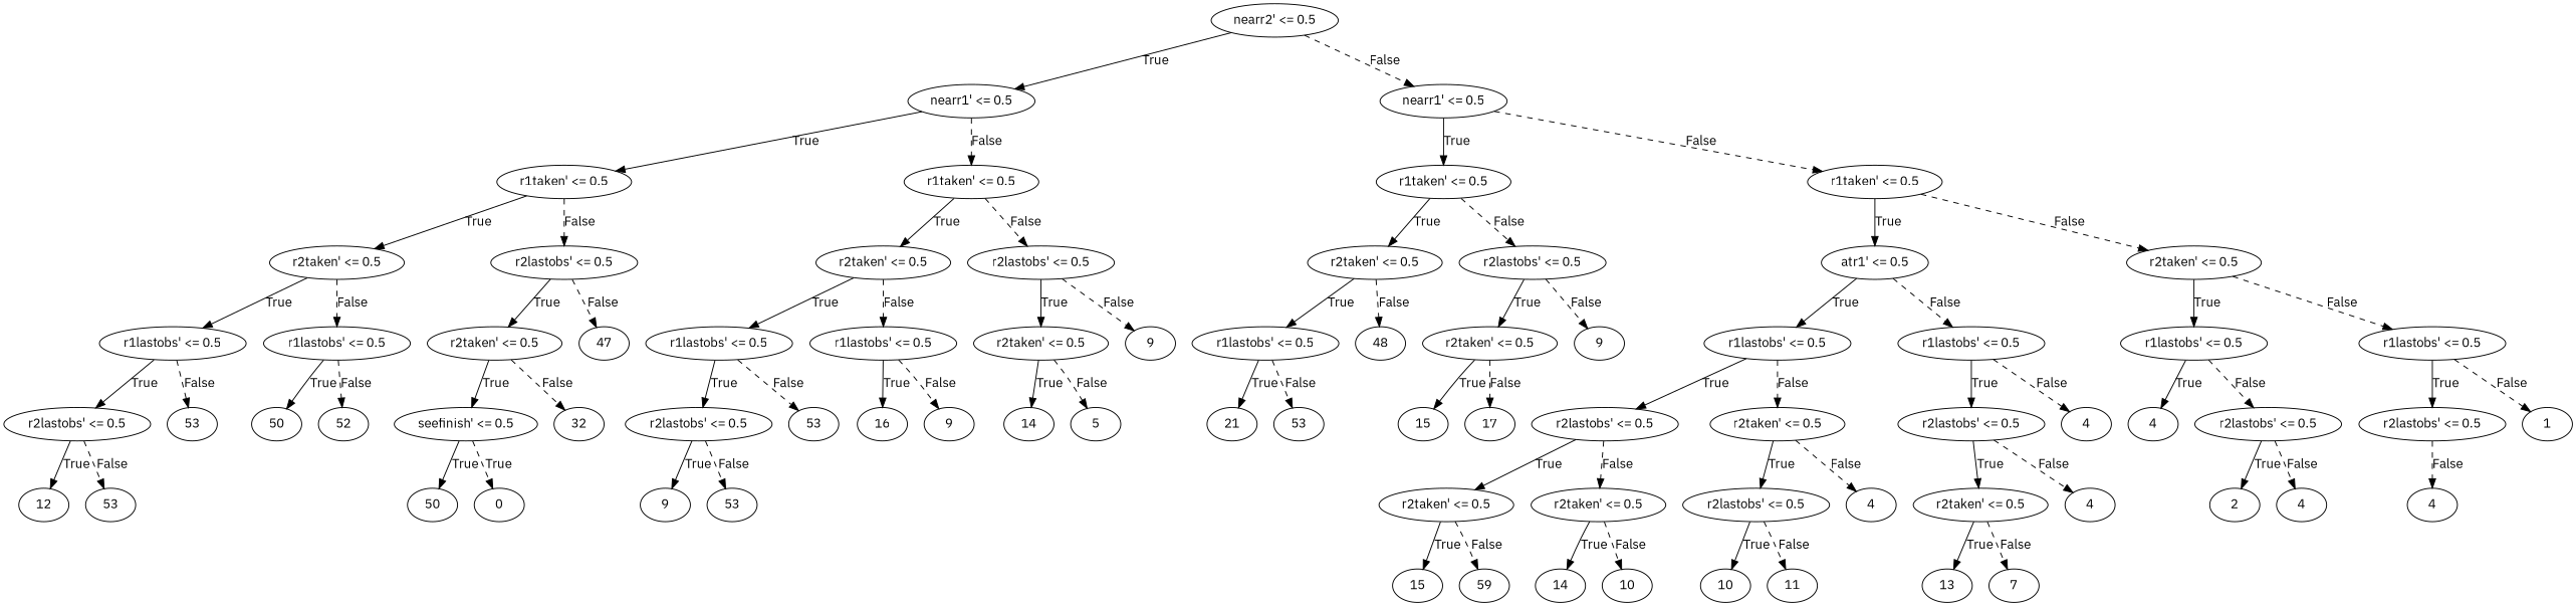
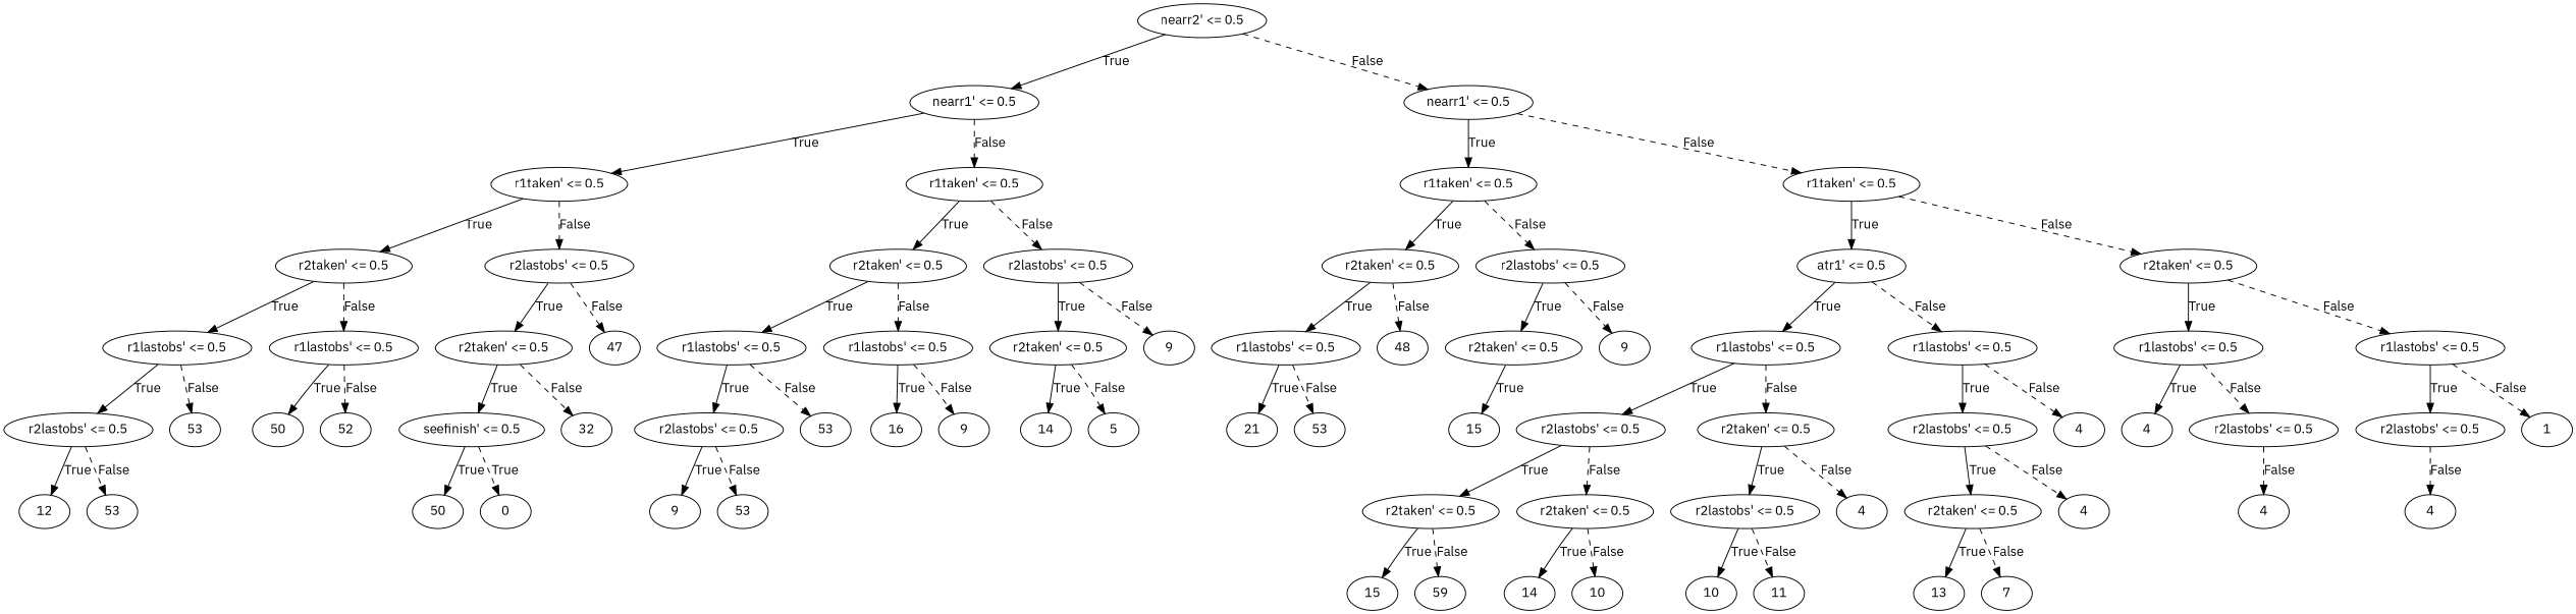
  digraph {
    fontname="IBM Plex Sans"
    node [fontname="IBM Plex Sans"]
    edge [fontname="IBM Plex Sans" style=dashed]
    n1 [label="nearr2' <= 0.5"]
    n2 [label="nearr1' <= 0.5"]
    n3 [label="nearr1' <= 0.5"]
    n4 [label="r1taken' <= 0.5"]
    n5 [label="r1taken' <= 0.5"]
    n6 [label="r1taken' <= 0.5"]
    n7 [label="r1taken' <= 0.5"]
    n8 [label="r2taken' <= 0.5"]
    n9 [label="r2lastobs' <= 0.5"]
    n10 [label="r2taken' <= 0.5"]
    n11 [label="r2lastobs' <= 0.5"]
    n12 [label="r1lastobs' <= 0.5"]
    n13 [label="r1lastobs' <= 0.5"]
    n14 [label="r2taken' <= 0.5"]
    n15 [label=47]
    n16 [label="r2lastobs' <= 0.5"]
    n17 [label=53]
    n18 [label=50]
    n19 [label=52]
    n20 [label=12]
    n21 [label=53]
    n22 [label="seefinish' <= 0.5"]
    n23 [label=32]
    n24 [label=50]
    n25 [label=0]
    n26 [label="r1lastobs' <= 0.5"]
    n27 [label="r1lastobs' <= 0.5"]
    n28 [label="r2taken' <= 0.5"]
    n29 [label=9]
    n30 [label="r2lastobs' <= 0.5"]
    n31 [label=53]
    n32 [label=16]
    n33 [label=9]
    n34 [label=9]
    n35 [label=53]
    n36 [label=14]
    n37 [label=5]
    n38 [label="r2taken' <= 0.5"]
    n39 [label="r2lastobs' <= 0.5"]
    n40 [label="atr1' <= 0.5"]
    n41 [label="r2taken' <= 0.5"]
    n42 [label="r1lastobs' <= 0.5"]
    n43 [label=48]
    n44 [label="r2taken' <= 0.5"]
    n45 [label=9]
    n46 [label=21]
    n47 [label=53]
    n48 [label=15]
-   n49 [label=17]
    n50 [label="r1lastobs' <= 0.5"]
    n51 [label="r1lastobs' <= 0.5"]
    n52 [label="r1lastobs' <= 0.5"]
    n53 [label="r1lastobs' <= 0.5"]
    n54 [label="r2lastobs' <= 0.5"]
    n55 [label="r2taken' <= 0.5"]
    n56 [label="r2lastobs' <= 0.5"]
    n57 [label=4]
    n58 [label="r2taken' <= 0.5"]
    n59 [label="r2taken' <= 0.5"]
    n60 [label="r2lastobs' <= 0.5"]
    n61 [label=4]
    n62 [label=15]
    n63 [label=59]
    n64 [label=14]
    n65 [label=10]
    n66 [label=10]
    n67 [label=11]
    n68 [label="r2taken' <= 0.5"]
    n69 [label=4]
    n70 [label=13]
    n71 [label=7]
    n72 [label=4]
    n73 [label="r2lastobs' <= 0.5"]
    n74 [label="r2lastobs' <= 0.5"]
    n75 [label=1]
-   n76 [label=2]
    n77 [label=4]
    n78 [label=4]
    n1 -> n2 [label=True style=""]
    n1 -> n3 [label=False]
    n2 -> n4 [label=True style=""]
    n2 -> n5 [label=False]
    n3 -> n6 [label=True style=""]
    n3 -> n7 [label=False]
    n4 -> n8 [label=True style=""]
    n4 -> n9 [label=False]
    n5 -> n10 [label=True style=""]
    n5 -> n11 [label=False]
    n6 -> n38 [label=True style=""]
    n6 -> n39 [label=False]
    n7 -> n40 [label=True style=""]
    n7 -> n41 [label=False]
    n8 -> n12 [label=True style=""]
    n8 -> n13 [label=False]
    n9 -> n14 [label=True style=""]
    n9 -> n15 [label=False]
    n10 -> n26 [label=True style=""]
    n10 -> n27 [label=False]
    n11 -> n28 [label=True style=""]
    n11 -> n29 [label=False]
    n12 -> n16 [label=True style=""]
    n12 -> n17 [label=False]
    n13 -> n18 [label=True style=""]
    n13 -> n19 [label=False]
    n14 -> n22 [label=True style=""]
    n14 -> n23 [label=False]
    n16 -> n20 [label=True style=""]
    n16 -> n21 [label=False]
    n22 -> n24 [label=True style=""]
    n22 -> n25 [label=True]
    n26 -> n30 [label=True style=""]
    n26 -> n31 [label=False]
    n27 -> n32 [label=True style=""]
    n27 -> n33 [label=False]
    n28 -> n36 [label=True style=""]
    n28 -> n37 [label=False]
    n30 -> n34 [label=True style=""]
    n30 -> n35 [label=False]
    n38 -> n42 [label=True style=""]
    n38 -> n43 [label=False]
    n39 -> n44 [label=True style=""]
    n39 -> n45 [label=False]
    n40 -> n50 [label=True style=""]
    n40 -> n51 [label=False]
    n41 -> n52 [label=True style=""]
    n41 -> n53 [label=False]
    n42 -> n46 [label=True style=""]
    n42 -> n47 [label=False]
    n44 -> n48 [label=True style=""]
-   n44 -> n49 [label=False]
    n50 -> n54 [label=True style=""]
    n50 -> n55 [label=False]
    n51 -> n56 [label=True style=""]
    n51 -> n57 [label=False]
    n52 -> n72 [label=True style=""]
    n52 -> n73 [label=False]
    n53 -> n74 [label=True style=""]
    n53 -> n75 [label=False]
    n54 -> n58 [label=True style=""]
    n54 -> n59 [label=False]
    n55 -> n60 [label=True style=""]
    n55 -> n61 [label=False]
    n56 -> n68 [label=True style=""]
    n56 -> n69 [label=False]
    n58 -> n62 [label=True style=""]
    n58 -> n63 [label=False]
    n59 -> n64 [label=True style=""]
    n59 -> n65 [label=False]
    n60 -> n66 [label=True style=""]
    n60 -> n67 [label=False]
    n68 -> n70 [label=True style=""]
    n68 -> n71 [label=False]
-   n73 -> n76 [label=True style=""]
    n73 -> n77 [label=False]
    n74 -> n78 [label=False]
  }
